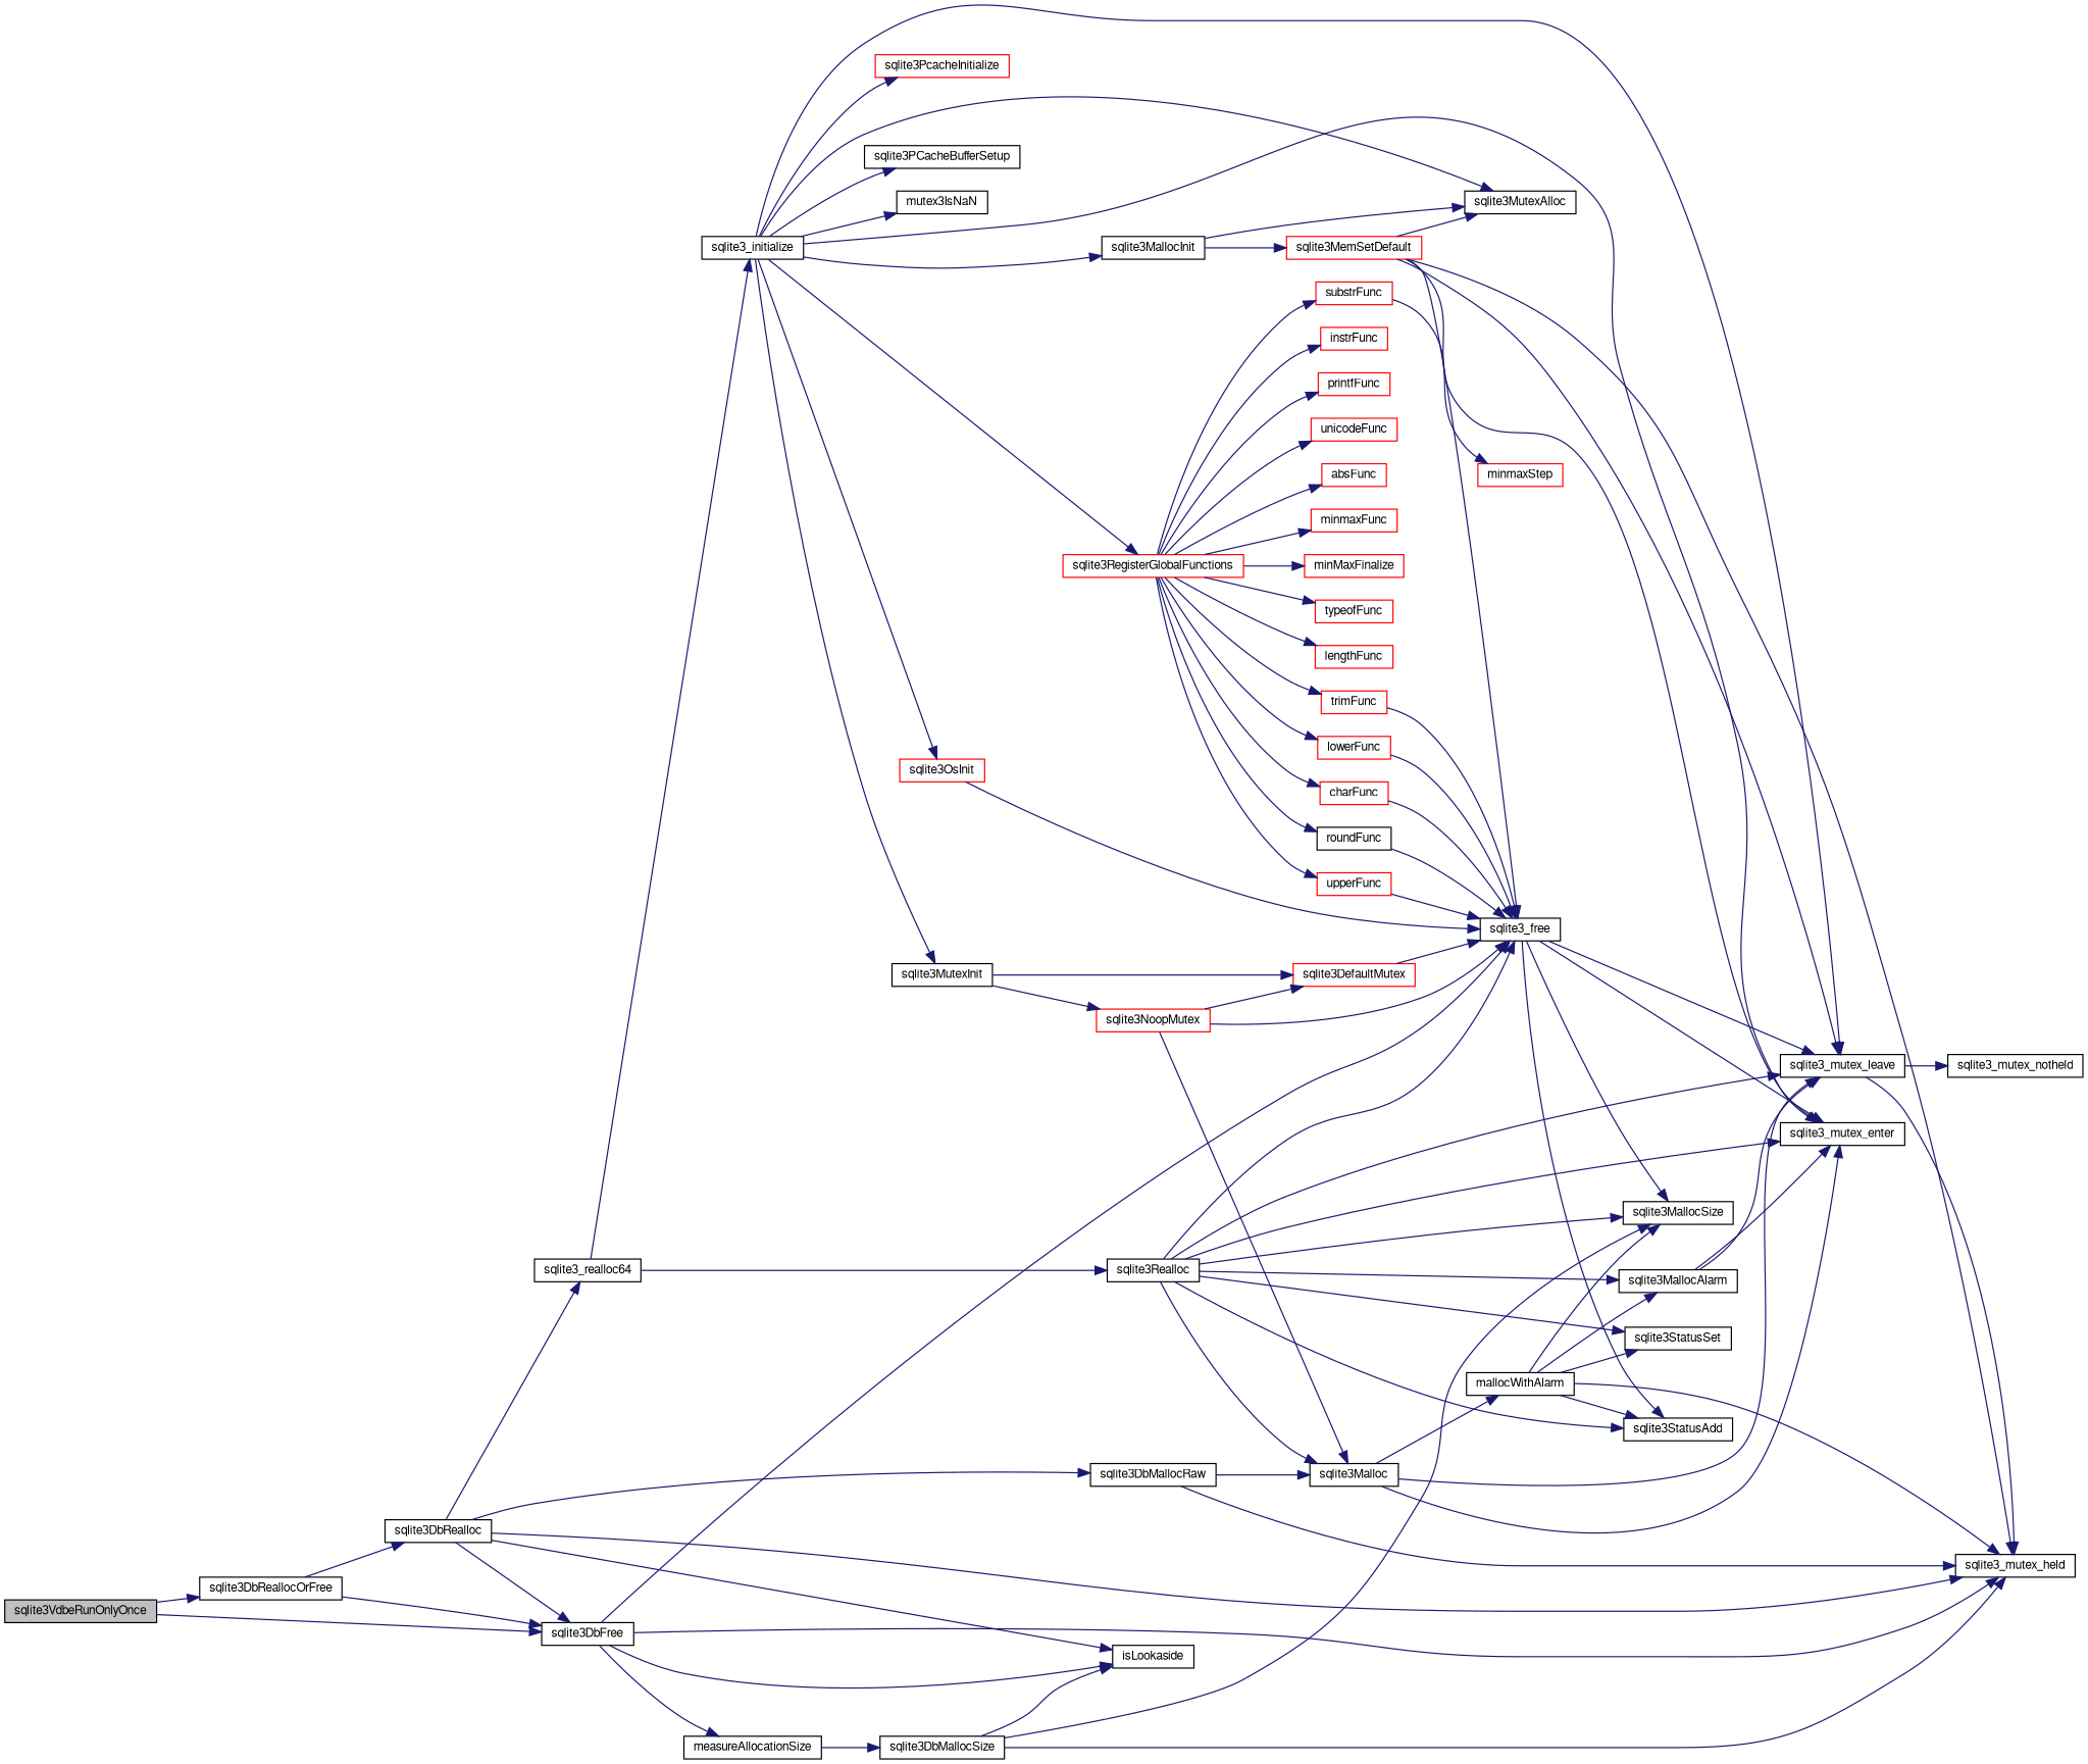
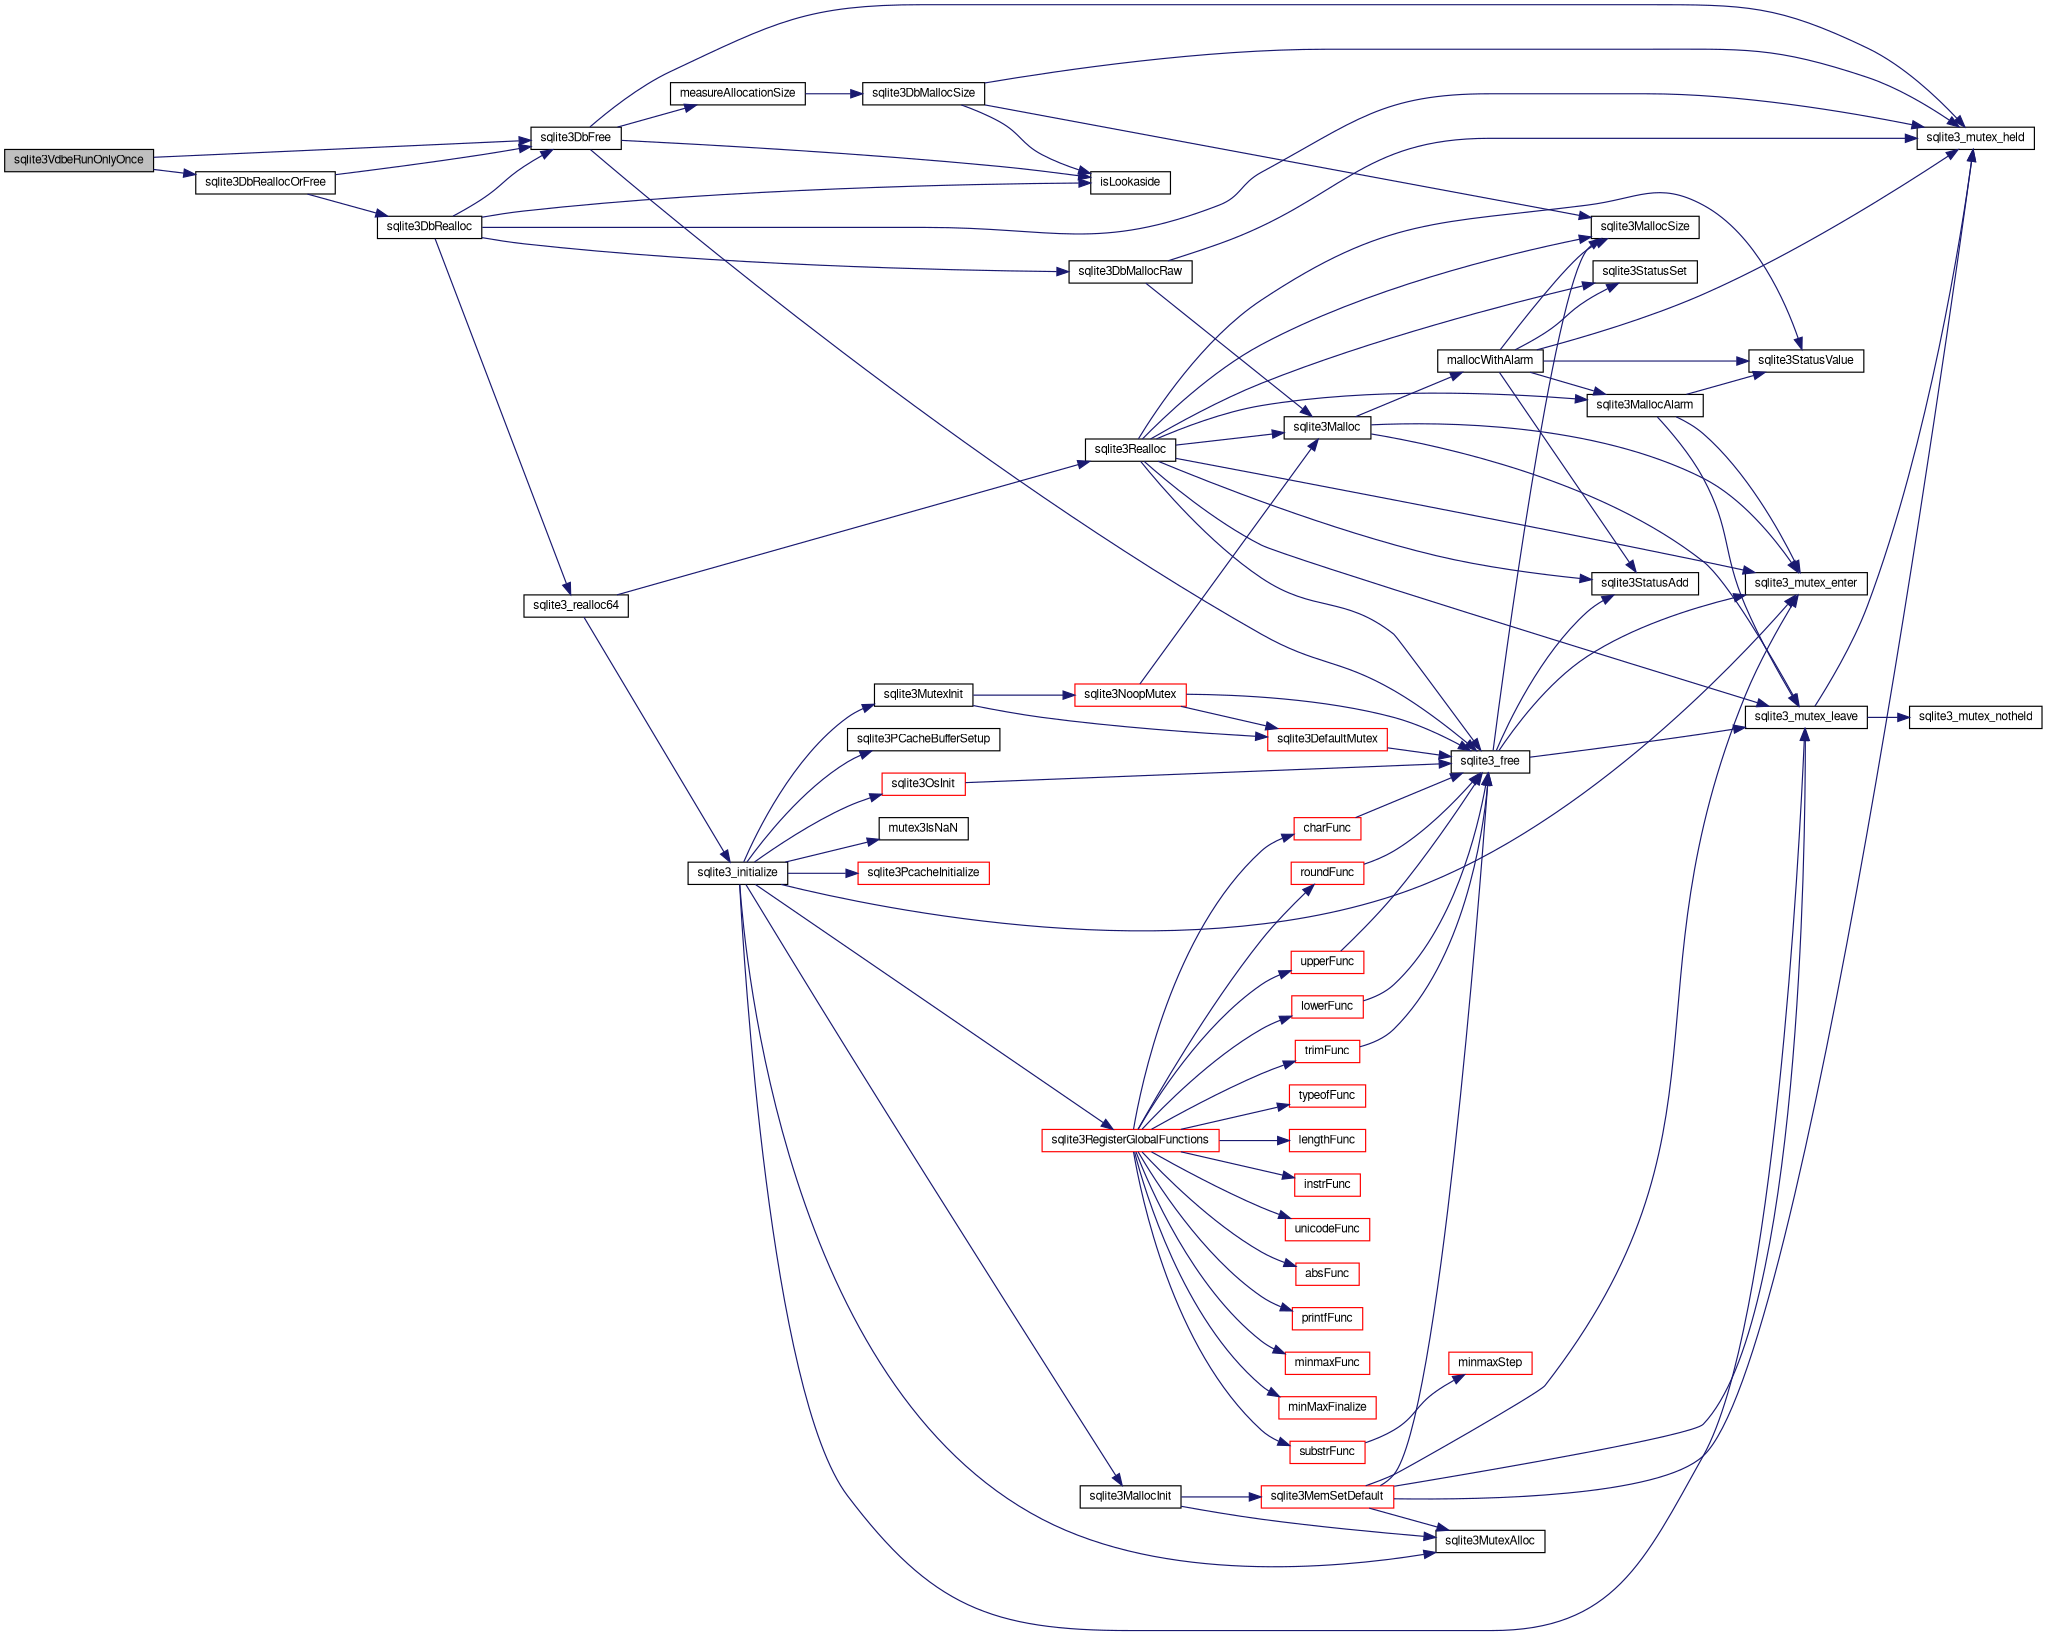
  digraph {
    rankdir=LR
    node [color=black fillcolor=white fontname=FreeSans fontsize=10 shape=record style=filled]
    edge [color=midnightblue fontname=FreeSans fontsize=10 labelfontname=FreeSans labelfontsize=10 style=solid]
    n1 [fillcolor=grey75 fontcolor=black height=0.2 label=sqlite3VdbeRunOnlyOnce width=0.4]
    n2 [height=0.2 label=sqlite3DbReallocOrFree width=0.4]
    n3 [height=0.2 label=sqlite3DbFree width=0.4]
    n4 [height=0.2 label=sqlite3DbRealloc width=0.4]
    n5 [height=0.2 label=sqlite3_mutex_held width=0.4]
    n6 [height=0.2 label=isLookaside width=0.4]
    n7 [height=0.2 label=measureAllocationSize width=0.4]
    n8 [height=0.2 label=sqlite3_free width=0.4]
    n9 [height=0.2 label=sqlite3DbMallocRaw width=0.4]
    n10 [height=0.2 label=sqlite3_realloc64 width=0.4]
    n11 [height=0.2 label=sqlite3Malloc width=0.4]
    n12 [height=0.2 label=sqlite3_initialize width=0.4]
    n13 [height=0.2 label=sqlite3Realloc width=0.4]
    n14 [height=0.2 label=sqlite3_mutex_enter width=0.4]
    n15 [height=0.2 label=mallocWithAlarm width=0.4]
    n16 [height=0.2 label=sqlite3_mutex_leave width=0.4]
    n17 [height=0.2 label=sqlite3StatusSet width=0.4]
+   n18 [height=0.2 label=sqlite3StatusValue width=0.4]
    n19 [height=0.2 label=sqlite3MallocAlarm width=0.4]
    n20 [height=0.2 label=sqlite3MallocSize width=0.4]
    n21 [height=0.2 label=sqlite3StatusAdd width=0.4]
    n22 [height=0.2 label=sqlite3_mutex_notheld width=0.4]
    n23 [height=0.2 label=sqlite3DbMallocSize width=0.4]
    n24 [height=0.2 label=sqlite3MutexInit width=0.4]
    n25 [height=0.2 label=sqlite3MutexAlloc width=0.4]
    n26 [height=0.2 label=sqlite3MallocInit width=0.4]
    n27 [color=red height=0.2 label=sqlite3RegisterGlobalFunctions width=0.4]
    n28 [color=red height=0.2 label=sqlite3PcacheInitialize width=0.4]
    n29 [color=red height=0.2 label=sqlite3OsInit width=0.4]
    n30 [height=0.2 label=sqlite3PCacheBufferSetup width=0.4]
    n31 [height=0.2 label=mutex3IsNaN width=0.4]
    n32 [color=red height=0.2 label=sqlite3DefaultMutex width=0.4]
    n33 [color=red height=0.2 label=sqlite3NoopMutex width=0.4]
    n34 [color=red height=0.2 label=sqlite3MemSetDefault width=0.4]
    n35 [color=red height=0.2 label=trimFunc width=0.4]
    n36 [color=red height=0.2 label=minmaxFunc width=0.4]
    n37 [color=red height=0.2 label=minMaxFinalize width=0.4]
    n38 [color=red height=0.2 label=typeofFunc width=0.4]
    n39 [color=red height=0.2 label=lengthFunc width=0.4]
    n40 [color=red height=0.2 label=instrFunc width=0.4]
    n41 [color=red height=0.2 label=substrFunc width=0.4]
    n42 [color=red height=0.2 label=printfFunc width=0.4]
    n43 [color=red height=0.2 label=unicodeFunc width=0.4]
    n44 [color=red height=0.2 label=charFunc width=0.4]
    n45 [color=red height=0.2 label=absFunc width=0.4]
-   n46 [height=0.2 label=roundFunc width=0.4]
+   n46 [color=red height=0.2 label=roundFunc width=0.4]
    n47 [color=red height=0.2 label=upperFunc width=0.4]
    n48 [color=red height=0.2 label=lowerFunc width=0.4]
    n49 [color=red height=0.2 label=minmaxStep width=0.4]
    n1 -> n2
    n1 -> n3
    n2 -> n3
    n2 -> n4
    n3 -> n5
    n3 -> n6
    n3 -> n7
    n3 -> n8
    n4 -> n3
    n4 -> n5
    n4 -> n6
    n4 -> n9
    n4 -> n10
    n7 -> n23
    n8 -> n14
    n8 -> n16
    n8 -> n20
    n8 -> n21
    n9 -> n5
    n9 -> n11
    n10 -> n12
    n10 -> n13
    n11 -> n14
    n11 -> n15
    n11 -> n16
    n12 -> n14
    n12 -> n16
    n12 -> n24
    n12 -> n25
    n12 -> n26
    n12 -> n27
    n12 -> n28
    n12 -> n29
    n12 -> n30
    n12 -> n31
    n13 -> n8
    n13 -> n11
    n13 -> n14
    n13 -> n16
    n13 -> n17
+   n13 -> n18
    n13 -> n19
    n13 -> n20
    n13 -> n21
    n15 -> n5
    n15 -> n17
+   n15 -> n18
    n15 -> n19
    n15 -> n20
    n15 -> n21
    n16 -> n5
    n16 -> n22
    n19 -> n14
    n19 -> n16
+   n19 -> n18
    n23 -> n5
    n23 -> n6
    n23 -> n20
    n24 -> n32
    n24 -> n33
    n26 -> n25
    n26 -> n34
    n27 -> n35
    n27 -> n36
    n27 -> n37
    n27 -> n38
    n27 -> n39
    n27 -> n40
    n27 -> n41
    n27 -> n42
    n27 -> n43
    n27 -> n44
    n27 -> n45
    n27 -> n46
    n27 -> n47
    n27 -> n48
    n29 -> n8
    n32 -> n8
    n33 -> n8
    n33 -> n11
    n33 -> n32
    n34 -> n5
    n34 -> n8
    n34 -> n14
    n34 -> n16
    n34 -> n25
    n35 -> n8
    n41 -> n49
    n44 -> n8
    n46 -> n8
    n47 -> n8
    n48 -> n8
  }
